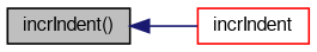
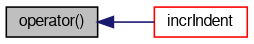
  digraph {
    rankdir=LR
    node [fontname=FreeSans fontsize=10 shape=record]
-   n1 [color=black fillcolor=grey75 fontcolor=black height=0.2 label="incrIndent()" style=filled width=0.4]
+   n1 [color=black fillcolor=grey75 fontcolor=black height=0.2 label="operator()" style=filled width=0.4]
    n2 [color=red height=0.2 label=incrIndent width=0.4]
    n1 -> n2 [color=midnightblue dir=back fontname=FreeSans fontsize=10 labelfontname=FreeSans labelfontsize=10 style=solid]
  }
